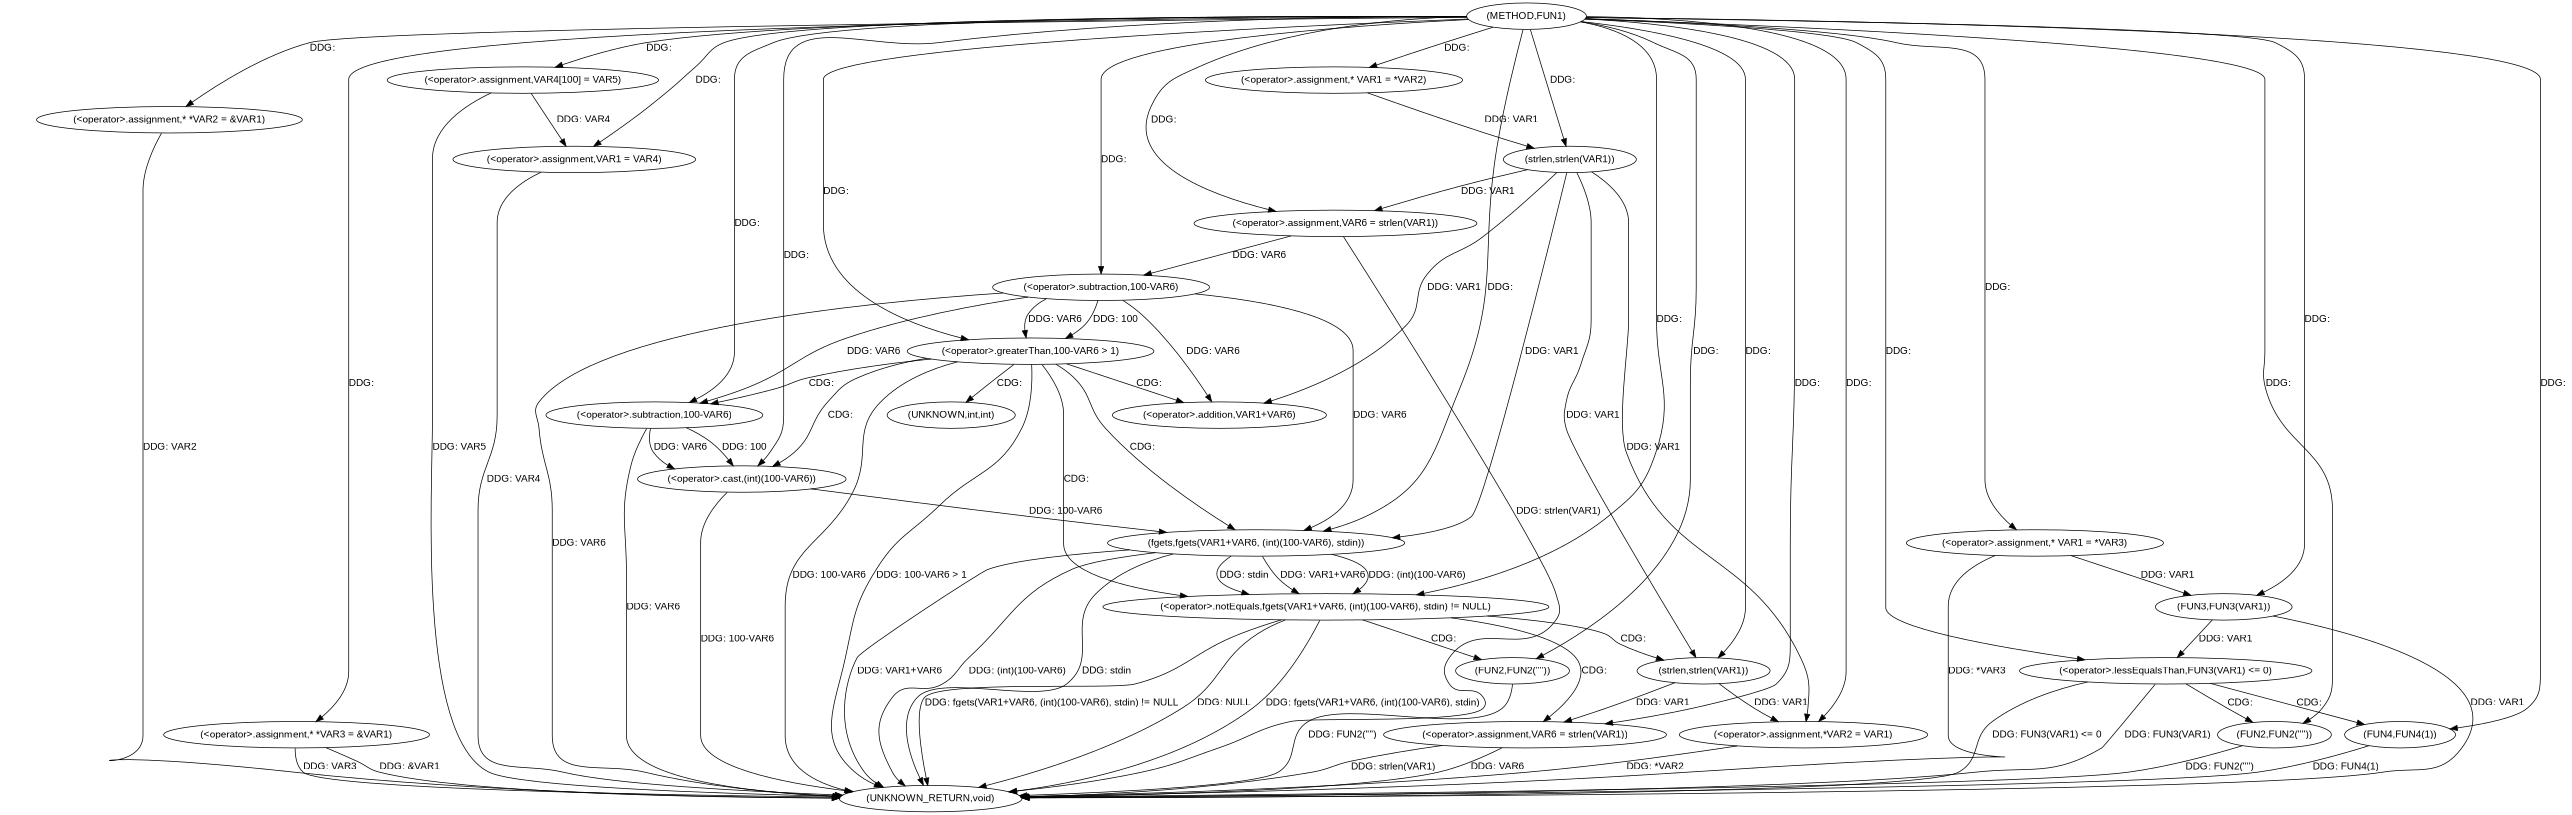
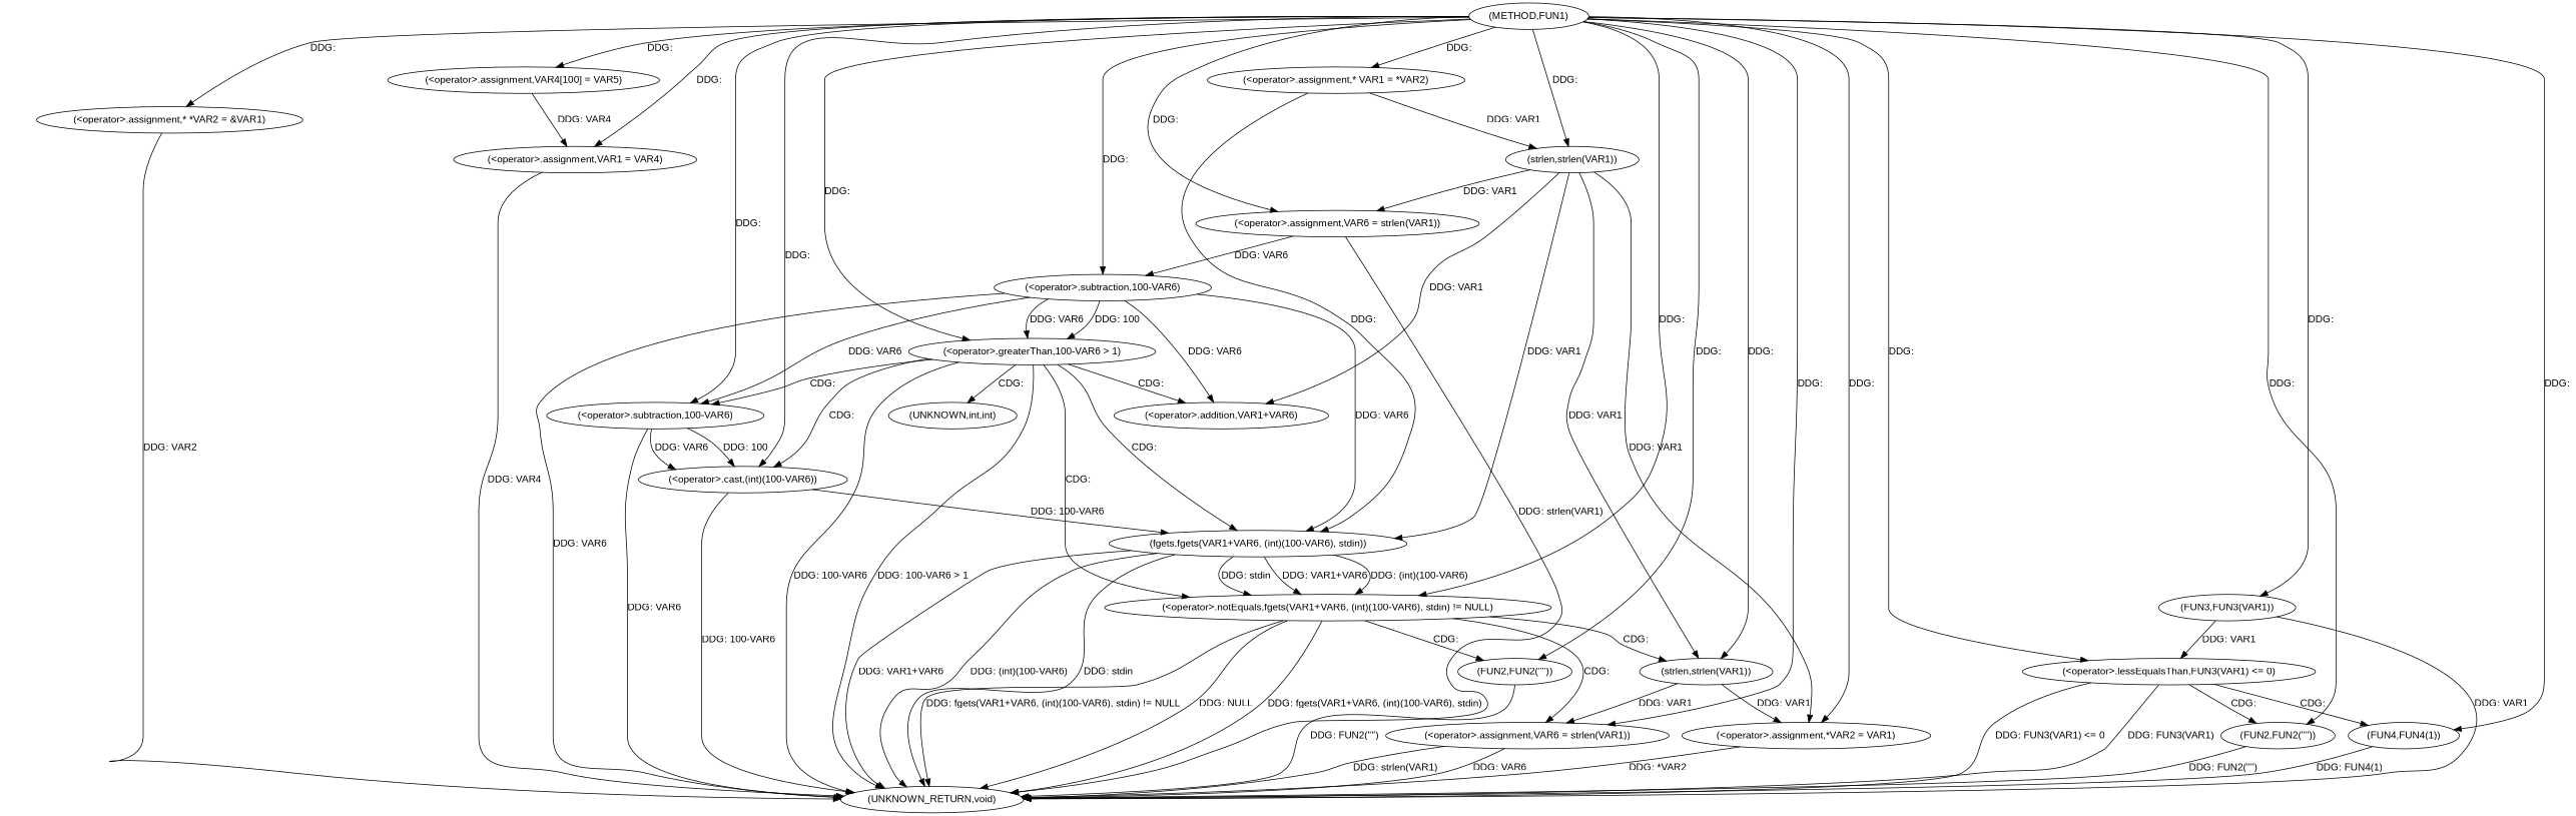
  digraph {
    fontname="Liberation Sans"
    node [fontname="Liberation Sans"]
    edge [fontname="Liberation Sans"]
    n1 [label="(METHOD,FUN1)"]
    n2 [label="(<operator>.assignment,* *VAR2 = &VAR1)"]
-   n3 [label="(<operator>.assignment,* *VAR3 = &VAR1)"]
    n4 [label="(<operator>.assignment,VAR4[100] = VAR5)"]
    n5 [label="(<operator>.assignment,VAR1 = VAR4)"]
    n6 [label="(<operator>.assignment,* VAR1 = *VAR2)"]
    n7 [label="(<operator>.assignment,VAR6 = strlen(VAR1))"]
    n8 [label="(strlen,strlen(VAR1))"]
    n9 [label="(<operator>.greaterThan,100-VAR6 > 1)"]
    n10 [label="(<operator>.subtraction,100-VAR6)"]
    n11 [label="(<operator>.notEquals,fgets(VAR1+VAR6, (int)(100-VAR6), stdin) != NULL)"]
    n12 [label="(fgets,fgets(VAR1+VAR6, (int)(100-VAR6), stdin))"]
    n13 [label="(<operator>.subtraction,100-VAR6)"]
    n14 [label="(<operator>.assignment,VAR6 = strlen(VAR1))"]
    n15 [label="(strlen,strlen(VAR1))"]
    n16 [label="(FUN2,FUN2(\"\"))"]
    n17 [label="(<operator>.assignment,*VAR2 = VAR1)"]
-   n18 [label="(<operator>.assignment,* VAR1 = *VAR3)"]
    n19 [label="(<operator>.lessEqualsThan,FUN3(VAR1) <= 0)"]
    n20 [label="(FUN3,FUN3(VAR1))"]
    n21 [label="(FUN2,FUN2(\"\"))"]
    n22 [label="(FUN4,FUN4(1))"]
    n23 [label="(<operator>.cast,(int)(100-VAR6))"]
    n24 [label="(UNKNOWN_RETURN,void)"]
    n25 [label="(<operator>.addition,VAR1+VAR6)"]
    n26 [label="(UNKNOWN,int,int)"]
    n1 -> n2 [label="DDG: "]
-   n1 -> n3 [label="DDG: "]
    n1 -> n4 [label="DDG: "]
    n1 -> n5 [label="DDG: "]
    n1 -> n6 [label="DDG: "]
    n1 -> n7 [label="DDG: "]
    n1 -> n8 [label="DDG: "]
    n1 -> n9 [label="DDG: "]
    n1 -> n10 [label="DDG: "]
    n1 -> n11 [label="DDG: "]
-   n1 -> n12 [label="DDG: "]
+   n6 -> n12 [label="DDG: "]
    n1 -> n13 [label="DDG: "]
    n1 -> n14 [label="DDG: "]
    n1 -> n15 [label="DDG: "]
    n1 -> n16 [label="DDG: "]
    n1 -> n17 [label="DDG: "]
-   n1 -> n18 [label="DDG: "]
    n1 -> n19 [label="DDG: "]
    n1 -> n20 [label="DDG: "]
    n1 -> n21 [label="DDG: "]
    n1 -> n22 [label="DDG: "]
    n1 -> n23 [label="DDG: "]
    n2 -> n24 [label="DDG: VAR2"]
-   n3 -> n24 [label="DDG: VAR3"]
-   n3 -> n24 [label="DDG: &VAR1"]
    n4 -> n5 [label="DDG: VAR4"]
-   n4 -> n24 [label="DDG: VAR5"]
    n5 -> n24 [label="DDG: VAR4"]
    n6 -> n8 [label="DDG: VAR1"]
    n7 -> n10 [label="DDG: VAR6"]
    n7 -> n24 [label="DDG: strlen(VAR1)"]
    n8 -> n7 [label="DDG: VAR1"]
    n8 -> n12 [label="DDG: VAR1"]
    n8 -> n15 [label="DDG: VAR1"]
    n8 -> n17 [label="DDG: VAR1"]
    n8 -> n25 [label="DDG: VAR1"]
    n9 -> n11 [label="CDG: "]
    n9 -> n12 [label="CDG: "]
    n9 -> n13 [label="CDG: "]
    n9 -> n23 [label="CDG: "]
    n9 -> n24 [label="DDG: 100-VAR6 > 1"]
    n9 -> n24 [label="DDG: 100-VAR6"]
    n9 -> n25 [label="CDG: "]
    n9 -> n26 [label="CDG: "]
    n10 -> n9 [label="DDG: 100"]
    n10 -> n9 [label="DDG: VAR6"]
    n10 -> n12 [label="DDG: VAR6"]
    n10 -> n13 [label="DDG: VAR6"]
    n10 -> n24 [label="DDG: VAR6"]
    n10 -> n25 [label="DDG: VAR6"]
    n11 -> n14 [label="CDG: "]
    n11 -> n15 [label="CDG: "]
    n11 -> n16 [label="CDG: "]
    n11 -> n24 [label="DDG: NULL"]
    n11 -> n24 [label="DDG: fgets(VAR1+VAR6, (int)(100-VAR6), stdin)"]
    n11 -> n24 [label="DDG: fgets(VAR1+VAR6, (int)(100-VAR6), stdin) != NULL"]
    n12 -> n11 [label="DDG: VAR1+VAR6"]
    n12 -> n11 [label="DDG: (int)(100-VAR6)"]
    n12 -> n11 [label="DDG: stdin"]
    n12 -> n24 [label="DDG: VAR1+VAR6"]
    n12 -> n24 [label="DDG: (int)(100-VAR6)"]
    n12 -> n24 [label="DDG: stdin"]
    n13 -> n23 [label="DDG: 100"]
    n13 -> n23 [label="DDG: VAR6"]
    n13 -> n24 [label="DDG: VAR6"]
    n14 -> n24 [label="DDG: VAR6"]
    n14 -> n24 [label="DDG: strlen(VAR1)"]
    n15 -> n14 [label="DDG: VAR1"]
    n15 -> n17 [label="DDG: VAR1"]
    n16 -> n24 [label="DDG: FUN2(\"\")"]
    n17 -> n24 [label="DDG: *VAR2"]
-   n18 -> n20 [label="DDG: VAR1"]
-   n18 -> n24 [label="DDG: *VAR3"]
    n19 -> n21 [label="CDG: "]
    n19 -> n22 [label="CDG: "]
    n19 -> n24 [label="DDG: FUN3(VAR1) <= 0"]
    n19 -> n24 [label="DDG: FUN3(VAR1)"]
    n20 -> n19 [label="DDG: VAR1"]
    n20 -> n24 [label="DDG: VAR1"]
    n21 -> n24 [label="DDG: FUN2(\"\")"]
    n22 -> n24 [label="DDG: FUN4(1)"]
    n23 -> n12 [label="DDG: 100-VAR6"]
    n23 -> n24 [label="DDG: 100-VAR6"]
  }
